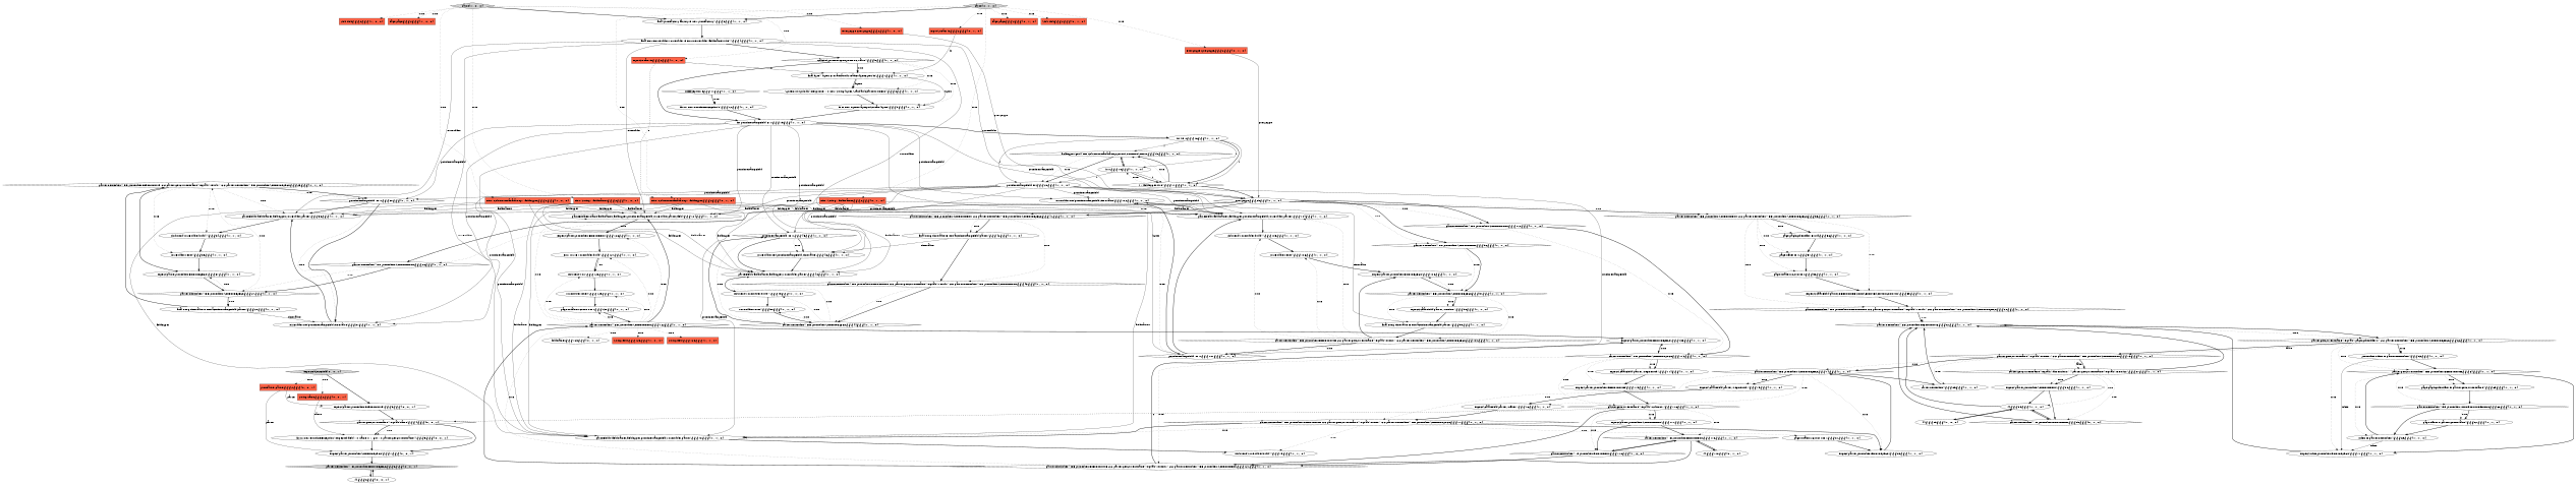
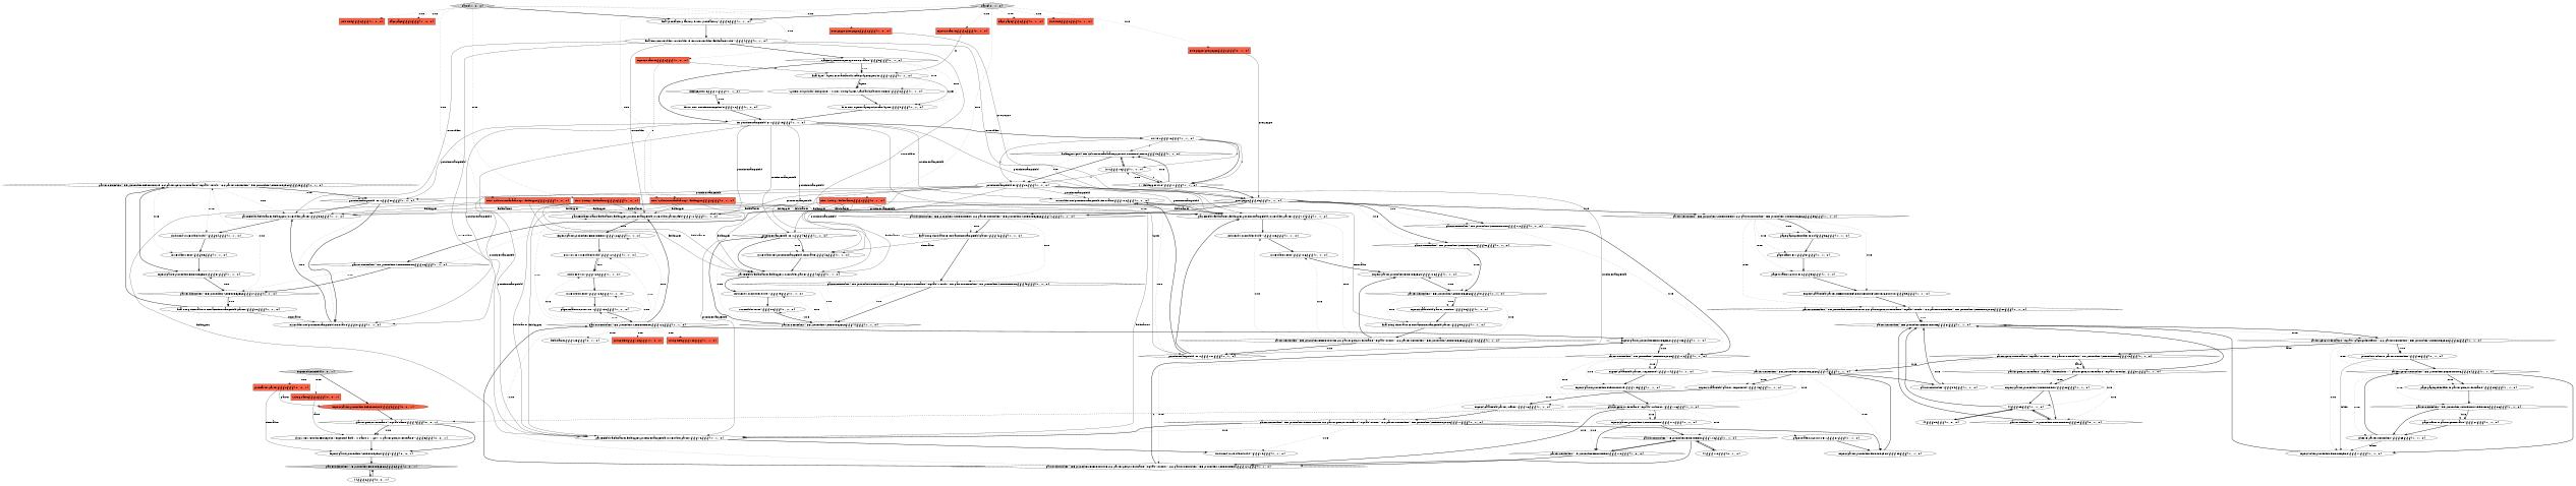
  digraph {
    node [fillcolor=white shape=ellipse style=filled]
    edge [style=bold]
    n1 [label="parser.nextToken() == JsonToken.FIELD_NAME && parser.getCurrentName().equals(\"result\") && parser.nextToken() == JsonToken.START_OBJECT@@@29@@@['1', '1', '0']" shape=diamond]
    n2 [label="posTimestampField != -1@@@30@@@['1', '1', '0']" shape=diamond]
    n3 [label="sink.send(rowBuilder.build())@@@34@@@['1', '1', '0']"]
    n4 [label="rowBuilder.reset()@@@35@@@['1', '1', '0']"]
    n5 [label="expect(parser,JsonToken.END_OBJECT)@@@37@@@['1', '1', '0']"]
    n6 [label="parseFields(fieldNames,fieldTypes,rowBuilder,parser)@@@33@@@['1', '1', '0']"]
    n7 [label="rowBuilder.set(posTimestampField,timeValue)@@@31@@@['1', '1', '0']"]
    n8 [label="parser.nextToken() == JsonToken.START_OBJECT@@@27@@@['1', '1', '0']" shape=diamond]
    n9 [label="token = parser.nextToken()@@@69@@@['1', '1', '0']"]
    n10 [label="expect(token,JsonToken.END_OBJECT)@@@71@@@['1', '1', '0']"]
    n11 [label="parser.getCurrentToken() == JsonToken.FIELD_NAME@@@64@@@['1', '1', '0']" shape=diamond]
    n12 [label="parser.nextToken() == JsonToken.FIELD_NAME@@@61@@@['1', '1', '0']" shape=diamond]
    n13 [label="parser.nextToken() == JsonToken.VALUE_NUMBER_INT@@@66@@@['1', '1', '0']" shape=diamond]
    n14 [label="page.pagingIdentifier = parser.getCurrentName()@@@65@@@['1', '1', '0']"]
    n15 [label="parser.getCurrentName().equals(\"pagingIdentifiers\") && parser.nextToken() == JsonToken.START_OBJECT@@@62@@@['1', '1', '0']" shape=diamond]
    n16 [label="{}@@@118@@@['0', '1', '0']"]
    n17 [label="parser.nextToken() != JsonToken.END_ARRAY@@@118@@@['1', '1', '0']" shape=diamond]
    n18 [label="parser.nextToken() != JsonToken.END_ARRAY@@@118@@@['1', '0', '0']" shape=diamond]
    n19 [label="parser.nextToken() == JsonToken.FIELD_NAME && parser.getCurrentName().equals(\"events\") && parser.nextToken() == JsonToken.START_ARRAY@@@121@@@['1', '1', '0']" shape=diamond]
    n20 [label="expect(parser,JsonToken.FIELD_NAME)@@@115@@@['1', '1', '0']"]
    n21 [label="parser.getCurrentName().equals(\"columns\")@@@116@@@['1', '1', '0']" shape=diamond]
    n22 [label="expect(parser,JsonToken.START_ARRAY)@@@117@@@['1', '1', '0']"]
    n23 [label="!parser.getCurrentName().equals(name)@@@4@@@['0', '0', '1']" shape=diamond]
    n24 [label="final Long timeValue = extractTimestampField(parser)@@@99@@@['1', '1', '0']"]
    n25 [label="rowBuilder.set(posTimestampField,timeValue)@@@102@@@['1', '1', '0']"]
    n26 [label="parser.nextToken() == JsonToken.FIELD_NAME && parser.getCurrentName().equals(\"event\") && parser.nextToken() == JsonToken.START_OBJECT@@@100@@@['1', '1', '0']" shape=diamond]
    n27 [label="parseFields(fieldNames,fieldTypes,posTimestampField,rowBuilder,parser)@@@104@@@['1', '1', '0']"]
    n28 [label="posTimestampField != -1@@@101@@@['1', '1', '0']" shape=diamond]
    n29 [label="sink.send(rowBuilder.build())@@@105@@@['1', '1', '0']"]
    n30 [label="rowBuilder.reset()@@@106@@@['1', '1', '0']"]
    n31 [label="expect(parser,JsonToken.END_OBJECT)@@@108@@@['1', '1', '0']"]
    n32 [label="sink.send(row)@@@128@@@['1', '1', '0']"]
    n33 [label="rowBuilder.reset()@@@129@@@['1', '1', '0']"]
    n34 [label="page.totalRowCount += 1@@@130@@@['1', '1', '0']"]
    n35 [label="parser.nextToken() == JsonToken.START_OBJECT@@@44@@@['1', '1', '0']" shape=diamond]
    n36 [label="posTimestampField != -1@@@45@@@['1', '1', '0']" shape=diamond]
    n37 [label="rowBuilder.reset()@@@50@@@['1', '1', '0']"]
    n38 [label="parseFields(fieldNames,fieldTypes,rowBuilder,parser)@@@48@@@['1', '1', '0']"]
    n39 [label="sink.send(rowBuilder.build())@@@49@@@['1', '1', '0']"]
    n40 [label="rowBuilder.set(posTimestampField,timeValue)@@@46@@@['1', '1', '0']"]
    n41 [label="final Long timeValue = extractTimestampField(parser)@@@28@@@['1', '1', '0']"]
    n42 [label="parser.getCurrentName().equals(\"events\") && parser.nextToken() == JsonToken.START_ARRAY@@@73@@@['1', '1', '0']" shape=diamond]
    n43 [label="JsonToken token = parser.nextToken()@@@63@@@['1', '1', '0']"]
    n44 [label="fieldTypes.get(i) == ColumnMetaData.Rep.JAVA_SQL_TIMESTAMP@@@19@@@['1', '1', '0']" shape=diamond]
    n45 [label="posTimestampField = i@@@20@@@['1', '1', '0']"]
    n46 [label="i++@@@18@@@['1', '1', '0']"]
    n47 [label="parseFieldForName(fieldNames,fieldTypes,posTimestampField,rowBuilder,parser,field)@@@124@@@['1', '1', '0']"]
    n48 [label="parseFields(fieldNames,fieldTypes,posTimestampField,rowBuilder,parser)@@@78@@@['1', '1', '0']"]
    n49 [label="queryType@@@25@@@['1', '1', '0']" shape=diamond]
    n50 [label="i < fieldTypes.size()@@@17@@@['1', '1', '0']" shape=diamond]
    n51 [label="parser.getCurrentName().equals(\"dimensions\") || parser.getCurrentName().equals(\"metrics\")@@@87@@@['1', '1', '0']" shape=diamond]
    n52 [label="parser.nextToken()@@@85@@@['1', '1', '0']"]
    n53 [label="parser.nextToken() == JsonToken.START_OBJECT@@@74@@@['1', '1', '0']" shape=diamond]
    n54 [label="{}@@@89@@@['1', '1', '0']"]
    n55 [label="parser.nextToken() != JsonToken.END_ARRAY@@@89@@@['0', '1', '0']" shape=diamond]
    n56 [label="expect(parser,JsonToken.START_ARRAY)@@@88@@@['1', '1', '0']"]
    n57 [label="expect(parser,JsonToken.END_OBJECT)@@@83@@@['1', '1', '0']"]
    n58 [label="expectScalarField(parser,\"offset\")@@@76@@@['1', '1', '0']"]
    n59 [label="parser.nextToken() == JsonToken.FIELD_NAME && parser.getCurrentName().equals(\"event\") && parser.nextToken() == JsonToken.START_OBJECT@@@77@@@['1', '1', '0']" shape=diamond]
    n60 [label="expectScalarField(parser,\"segmentId\")@@@75@@@['1', '1', '0']"]
    n61 [label="expect(parser,JsonToken.END_OBJECT)@@@133@@@['1', '1', '0']"]
    n62 [label="parser.nextToken() == JsonToken.START_OBJECT@@@113@@@['1', '1', '0']" shape=diamond]
    n63 [label="expectScalarField(parser,\"segmentId\")@@@114@@@['1', '1', '0']"]
    n64 [label="int posTimestampField = -1@@@15@@@['1', '1', '0']"]
    n65 [label="int i = 0@@@16@@@['1', '1', '0']"]
    n66 [label="expect(parser,JsonToken.END_ARRAY)@@@126@@@['1', '1', '0']"]
    n67 [label="sink.send(rowBuilder.build())@@@79@@@['1', '1', '0']"]
    n68 [fillcolor=tomato label="Sink sink@@@2@@@['1', '0', '0']" shape=box]
    n69 [fillcolor=tomato label="List<String> fieldNames@@@2@@@['0', '1', '0']" shape=box]
    n70 [label="parser.nextToken() == JsonToken.START_ARRAY@@@122@@@['1', '1', '0']" shape=diamond]
    n71 [label="Row row = rowBuilder.build()@@@127@@@['1', '1', '0']"]
    n72 [label="throw new RuntimeException(\"expected field \" + name + \", got \" + parser.getCurrentName())@@@5@@@['0', '0', '1']"]
    n73 [label="expect(parser,JsonToken.START_OBJECT)@@@7@@@['0', '0', '1']"]
    n74 [fillcolor=lightgray label="parser.nextToken() != JsonToken.END_OBJECT@@@8@@@['0', '0', '1']" shape=diamond]
    n75 [label="page.totalRowCount += 1@@@81@@@['1', '1', '0']"]
    n76 [label="parser.nextToken() == JsonToken.START_ARRAY && parser.nextToken() == JsonToken.START_OBJECT@@@55@@@['1', '1', '0']" shape=diamond]
    n77 [label="parser.nextToken() == JsonToken.FIELD_NAME && parser.getCurrentName().equals(\"result\") && parser.nextToken() == JsonToken.START_OBJECT@@@60@@@['1', '1', '0']" shape=diamond]
    n78 [label="expectScalarField(parser,DEFAULT_RESPONSE_TIMESTAMP_COLUMN)@@@59@@@['1', '1', '0']"]
    n79 [label="page.pagingIdentifier = null@@@56@@@['1', '1', '0']"]
    n80 [label="page.totalRowCount = 0@@@58@@@['1', '1', '0']"]
    n81 [label="page.offset = -1@@@57@@@['1', '1', '0']"]
    n82 [label="parser.nextToken() == JsonToken.START_OBJECT@@@97@@@['1', '1', '0']" shape=diamond]
    n83 [fillcolor=tomato label="Page page@@@2@@@['1', '0', '0']" shape=box]
    n84 [label="parser.nextToken() == JsonToken.START_ARRAY@@@96@@@['1', '1', '0']" shape=diamond]
    n85 [label="expectScalarField(parser,\"version\")@@@98@@@['1', '1', '0']"]
    n86 [label="parser.nextToken() == JsonToken.FIELD_NAME && parser.getCurrentName().equals(\"result\") && parser.nextToken() == JsonToken.START_ARRAY@@@43@@@['1', '1', '0']" shape=diamond]
    n87 [fillcolor=tomato label="JsonParser parser@@@2@@@['0', '0', '1']" shape=box]
-   n88 [label="expect(parser,JsonToken.FIELD_NAME)@@@3@@@['0', '0', '1']"]
+   n88 [fillcolor=tomato label="expect(parser,JsonToken.FIELD_NAME)@@@3@@@['0', '0', '1']"]
    n89 [label="final byte(( bytes = AvaticaUtils.readFullyToBytes(in)@@@7@@@['1', '1', '0']"]
    n90 [label="in = new ByteArrayInputStream(bytes)@@@9@@@['1', '1', '0']"]
    n91 [label="System.out.println(\"Response: \" + new String(bytes,StandardCharsets.UTF_8))@@@8@@@['1', '1', '0']"]
    n92 [fillcolor=tomato label="List<ColumnMetaData.Rep> fieldTypes@@@2@@@['0', '1', '0']" shape=box]
    n93 [label="{}@@@89@@@['1', '0', '0']"]
    n94 [fillcolor=lightgray label="parse['1', '0', '0']" shape=diamond]
    n95 [label="final JsonFactory factory = new JsonFactory()@@@3@@@['1', '1', '0']"]
    n96 [fillcolor=tomato label="InputStream in@@@2@@@['1', '0', '0']" shape=box]
    n97 [fillcolor=tomato label="List<String> fieldNames@@@2@@@['1', '0', '0']" shape=box]
    n98 [fillcolor=tomato label="List<ColumnMetaData.Rep> fieldTypes@@@2@@@['1', '0', '0']" shape=box]
    n99 [fillcolor=tomato label="QueryType queryType@@@2@@@['1', '0', '0']" shape=box]
    n100 [label="final Row.RowBuilder rowBuilder = Row.newBuilder(fieldNames.size())@@@4@@@['1', '1', '0']"]
    n101 [label="{}@@@8@@@['0', '0', '1']"]
    n102 [fillcolor=lightgray label="parse['0', '1', '0']" shape=diamond]
    n103 [fillcolor=tomato label="QueryType queryType@@@2@@@['0', '1', '0']" shape=box]
    n104 [fillcolor=tomato label="Page page@@@2@@@['0', '1', '0']" shape=box]
    n105 [fillcolor=tomato label="Sink sink@@@2@@@['0', '1', '0']" shape=box]
    n106 [fillcolor=tomato label="InputStream in@@@2@@@['0', '1', '0']" shape=box]
    n107 [label="CalciteSystemProperty.DEBUG.value()@@@5@@@['1', '1', '0']" shape=diamond]
    n108 [label="fieldNames@@@123@@@['0', '1', '0']"]
    n109 [fillcolor=tomato label="String field@@@123@@@['1', '0', '0']" shape=box]
    n110 [fillcolor=tomato label="String field@@@123@@@['1', '1', '0']" shape=box]
    n111 [label="parser.nextToken() == JsonToken.START_ARRAY@@@26@@@['1', '1', '0']" shape=diamond]
    n112 [label="parser.nextToken() == JsonToken.START_ARRAY && parser.nextToken() == JsonToken.START_OBJECT@@@41@@@['1', '1', '0']" shape=diamond]
    n113 [label="parser.nextToken() == JsonToken.START_ARRAY@@@112@@@['1', '1', '0']" shape=diamond]
    n114 [fillcolor=lightgray label="expectObjectField['0', '0', '1']" shape=diamond]
    n115 [fillcolor=tomato label="String name@@@2@@@['0', '0', '1']" shape=box]
    n116 [label="page.offset = parser.getIntValue()@@@67@@@['1', '1', '0']"]
    n117 [label="IOException e@@@11@@@['1', '1', '0']" shape=diamond]
    n118 [label="throw new RuntimeException(e)@@@12@@@['1', '1', '0']"]
    n119 [label="final Long timeValue = extractTimestampField(parser)@@@42@@@['1', '1', '0']"]
    n1 -> n2 [label=true style=dotted]
    n1 -> n2
    n1 -> n3 [label=true style=dotted]
    n1 -> n4 [label=true style=dotted]
    n1 -> n5
    n1 -> n6 [label=true style=dotted]
    n2 -> n6
    n2 -> n7 [label=true style=dotted]
    n2 -> n7
    n3 -> n4
    n4 -> n5
    n5 -> n8
    n6 -> n3
    n7 -> n6
    n8 -> n1 [label=true style=dotted]
    n8 -> n5 [label=true style=dotted]
    n8 -> n41 [label=true style=dotted]
    n8 -> n41
    n9 -> n10 [label=token style=solid]
    n9 -> n11
    n10 -> n12
    n11 -> n9 [label=true style=dotted]
    n11 -> n10
    n11 -> n13 [label=true style=dotted]
    n11 -> n14
    n11 -> n14 [label=true style=dotted]
    n12 -> n15
    n12 -> n15 [label=true style=dotted]
    n13 -> n9
    n13 -> n116 [label=true style=dotted]
    n13 -> n116
    n14 -> n13
    n15 -> n10 [label=true style=dotted]
    n15 -> n11 [label=true style=dotted]
    n15 -> n42
    n15 -> n42 [label=false style=dotted]
    n15 -> n43
    n15 -> n43 [label=true style=dotted]
    n16 -> n17
    n17 -> n16
    n17 -> n18
    n17 -> n19
    n18 -> n17
    n18 -> n19
    n19 -> n61
    n19 -> n70
    n19 -> n70 [label=true style=dotted]
    n20 -> n21
    n21 -> n17 [label=true style=dotted]
    n21 -> n18 [label=true style=dotted]
    n21 -> n19
    n21 -> n22
    n21 -> n22 [label=true style=dotted]
    n21 -> n23 [label=0 style=dashed]
    n22 -> n17
    n22 -> n18
    n23 -> n72 [label=true style=dotted]
    n23 -> n72
    n23 -> n73
    n24 -> n25 [label=timeValue style=solid]
    n24 -> n26
    n25 -> n27
    n26 -> n27 [label=true style=dotted]
    n26 -> n28
    n26 -> n28 [label=true style=dotted]
    n26 -> n29 [label=true style=dotted]
    n26 -> n30 [label=true style=dotted]
    n26 -> n31
    n27 -> n29
    n28 -> n25 [label=true style=dotted]
    n28 -> n25
    n28 -> n27
    n29 -> n30
    n30 -> n31
    n31 -> n82
    n32 -> n33
    n33 -> n34
    n34 -> n70
    n35 -> n36
    n35 -> n36 [label=true style=dotted]
    n35 -> n37 [label=true style=dotted]
    n35 -> n38 [label=true style=dotted]
    n35 -> n39 [label=true style=dotted]
    n36 -> n38
    n36 -> n40 [label=true style=dotted]
    n36 -> n40
    n37 -> n35
    n38 -> n39
    n39 -> n37
    n40 -> n38
    n41 -> n1
    n41 -> n7 [label=timeValue style=solid]
    n42 -> n51 [label=false style=dotted]
    n42 -> n51
    n42 -> n52 [label=true style=dotted]
    n42 -> n53
    n42 -> n53 [label=true style=dotted]
    n43 -> n10 [label=token style=solid]
    n43 -> n11
    n44 -> n45 [label=true style=dotted]
    n44 -> n45
    n44 -> n46
    n45 -> n2 [label=posTimestampField style=solid]
    n45 -> n7 [label=posTimestampField style=solid]
    n45 -> n25 [label=posTimestampField style=solid]
    n45 -> n27 [label=posTimestampField style=solid]
    n45 -> n28 [label=posTimestampField style=solid]
    n45 -> n36 [label=posTimestampField style=solid]
    n45 -> n40 [label=posTimestampField style=solid]
    n45 -> n47 [label=posTimestampField style=solid]
    n45 -> n48 [label=posTimestampField style=solid]
    n45 -> n49
    n46 -> n44 [label=i style=solid]
    n46 -> n45 [label=i style=solid]
    n46 -> n50
    n46 -> n50 [label=i style=solid]
    n47 -> n66
    n48 -> n67
    n49 -> n76
    n49 -> n76 [label=true style=dotted]
    n49 -> n84
    n49 -> n84 [label=true style=dotted]
    n49 -> n111 [label=true style=dotted]
    n49 -> n111
    n49 -> n112 [label=true style=dotted]
    n49 -> n112
    n49 -> n113
    n49 -> n113 [label=true style=dotted]
    n50 -> n44 [label=true style=dotted]
    n50 -> n44
    n50 -> n46 [label=true style=dotted]
    n50 -> n49
    n51 -> n12
    n51 -> n54 [label=true style=dotted]
    n51 -> n55 [label=true style=dotted]
    n51 -> n56
    n51 -> n56 [label=true style=dotted]
    n52 -> n12
    n53 -> n52
    n53 -> n57 [label=true style=dotted]
    n53 -> n58 [label=true style=dotted]
    n53 -> n59 [label=true style=dotted]
    n53 -> n60
    n53 -> n60 [label=true style=dotted]
    n54 -> n12
    n54 -> n55
    n54 -> n93
    n55 -> n12
    n55 -> n54
    n56 -> n54
    n56 -> n55
    n57 -> n53
    n58 -> n59
    n59 -> n48
    n59 -> n48 [label=true style=dotted]
    n59 -> n57
    n59 -> n67 [label=true style=dotted]
    n59 -> n75 [label=true style=dotted]
    n60 -> n58
    n61 -> n62
    n62 -> n19 [label=true style=dotted]
    n62 -> n20 [label=true style=dotted]
    n62 -> n21 [label=true style=dotted]
    n62 -> n61 [label=true style=dotted]
    n62 -> n63
    n62 -> n63 [label=true style=dotted]
    n63 -> n20
    n64 -> n2 [label=posTimestampField style=solid]
    n64 -> n7 [label=posTimestampField style=solid]
    n64 -> n25 [label=posTimestampField style=solid]
    n64 -> n27 [label=posTimestampField style=solid]
    n64 -> n28 [label=bytes style=solid]
    n64 -> n36 [label=posTimestampField style=solid]
    n64 -> n40 [label=posTimestampField style=solid]
    n64 -> n47 [label=posTimestampField style=solid]
    n64 -> n48 [label=posTimestampField style=solid]
    n64 -> n65
    n65 -> n44 [label=i style=solid]
    n65 -> n45 [label=i style=solid]
    n65 -> n46 [label=i style=solid]
    n65 -> n50
    n65 -> n50 [label=i style=solid]
    n66 -> n71
    n69 -> n6 [label=fieldNames style=solid]
    n69 -> n27 [label=fieldNames style=solid]
    n69 -> n38 [label=fieldNames style=solid]
    n69 -> n47 [label=fieldNames style=solid]
    n69 -> n48 [label=fieldNames style=solid]
    n70 -> n32 [label=true style=dotted]
    n70 -> n33 [label=true style=dotted]
    n70 -> n34 [label=true style=dotted]
    n70 -> n47 [label=true style=dotted]
    n70 -> n47
    n70 -> n61
    n70 -> n66 [label=true style=dotted]
    n70 -> n71 [label=true style=dotted]
    n70 -> n108 [label=true style=dotted]
    n70 -> n109 [label=true style=dotted]
    n70 -> n110 [label=true style=dotted]
    n71 -> n32
    n71 -> n32 [label=row style=solid]
    n72 -> n73
    n73 -> n74
    n74 -> n101
    n75 -> n57
    n76 -> n77 [label=true style=dotted]
    n76 -> n78 [label=true style=dotted]
    n76 -> n79
    n76 -> n79 [label=true style=dotted]
    n76 -> n80 [label=true style=dotted]
    n76 -> n81 [label=true style=dotted]
    n77 -> n12
    n77 -> n12 [label=true style=dotted]
    n78 -> n77
    n79 -> n81
    n80 -> n78
    n81 -> n80
    n82 -> n24 [label=true style=dotted]
    n82 -> n26 [label=true style=dotted]
    n82 -> n31 [label=true style=dotted]
    n82 -> n85
    n82 -> n85 [label=true style=dotted]
    n84 -> n82 [label=true style=dotted]
    n84 -> n82
    n85 -> n24
    n86 -> n35
    n86 -> n35 [label=true style=dotted]
-   n87 -> n73 [label=parser style=solid]
+   n87 -> n73 [label=timeValue style=solid]
    n87 -> n88 [label=parser style=solid]
    n88 -> n23
    n89 -> n90 [label=bytes style=solid]
    n89 -> n91
    n89 -> n91 [label=bytes style=solid]
    n90 -> n64
    n91 -> n90
    n92 -> n6 [label=fieldTypes style=solid]
    n92 -> n27 [label=fieldTypes style=solid]
    n92 -> n38 [label=fieldTypes style=solid]
    n92 -> n47 [label=fieldTypes style=solid]
    n92 -> n48 [label=fieldTypes style=solid]
    n93 -> n54
    n94 -> n68 [label=true style=dotted]
    n94 -> n83 [label=true style=dotted]
    n94 -> n95
    n94 -> n96 [label=true style=dotted]
    n94 -> n97 [label=true style=dotted]
    n94 -> n98 [label=true style=dotted]
    n94 -> n99 [label=true style=dotted]
    n95 -> n100
    n96 -> n89 [label=in style=solid]
    n96 -> n92 [label=0 style=dashed]
    n97 -> n6 [label=fieldNames style=solid]
    n97 -> n27 [label=fieldNames style=solid]
    n97 -> n38 [label=fieldNames style=solid]
    n97 -> n47 [label=fieldNames style=solid]
    n97 -> n48 [label=fieldNames style=solid]
    n98 -> n6 [label=fieldTypes style=solid]
    n98 -> n27 [label=fieldTypes style=solid]
    n98 -> n38 [label=fieldTypes style=solid]
    n98 -> n47 [label=fieldTypes style=solid]
    n98 -> n48 [label=fieldTypes style=solid]
    n99 -> n49 [label=queryType style=solid]
    n100 -> n6 [label=rowBuilder style=solid]
    n100 -> n27 [label=rowBuilder style=solid]
    n100 -> n38 [label=rowBuilder style=solid]
    n100 -> n47 [label=rowBuilder style=solid]
    n100 -> n48 [label=rowBuilder style=solid]
    n100 -> n107
    n101 -> n74
    n102 -> n69 [label=true style=dotted]
    n102 -> n92 [label=true style=dotted]
    n102 -> n95
    n102 -> n103 [label=true style=dotted]
    n102 -> n104 [label=true style=dotted]
    n102 -> n105 [label=true style=dotted]
    n102 -> n106 [label=true style=dotted]
    n103 -> n49 [label=queryType style=solid]
    n106 -> n89 [label=in style=solid]
    n107 -> n64
    n107 -> n89
    n107 -> n89 [label=true style=dotted]
    n107 -> n90 [label=true style=dotted]
    n107 -> n91 [label=true style=dotted]
    n111 -> n8
    n111 -> n8 [label=true style=dotted]
    n112 -> n86 [label=true style=dotted]
    n112 -> n119
    n112 -> n119 [label=true style=dotted]
    n113 -> n62
    n113 -> n62 [label=true style=dotted]
    n114 -> n87 [label=true style=dotted]
    n114 -> n88
    n114 -> n115 [label=true style=dotted]
    n115 -> n72 [label=name style=solid]
    n116 -> n9
    n117 -> n118
    n117 -> n118 [label=true style=dotted]
    n118 -> n64
    n119 -> n40 [label=timeValue style=solid]
    n119 -> n86
  }
